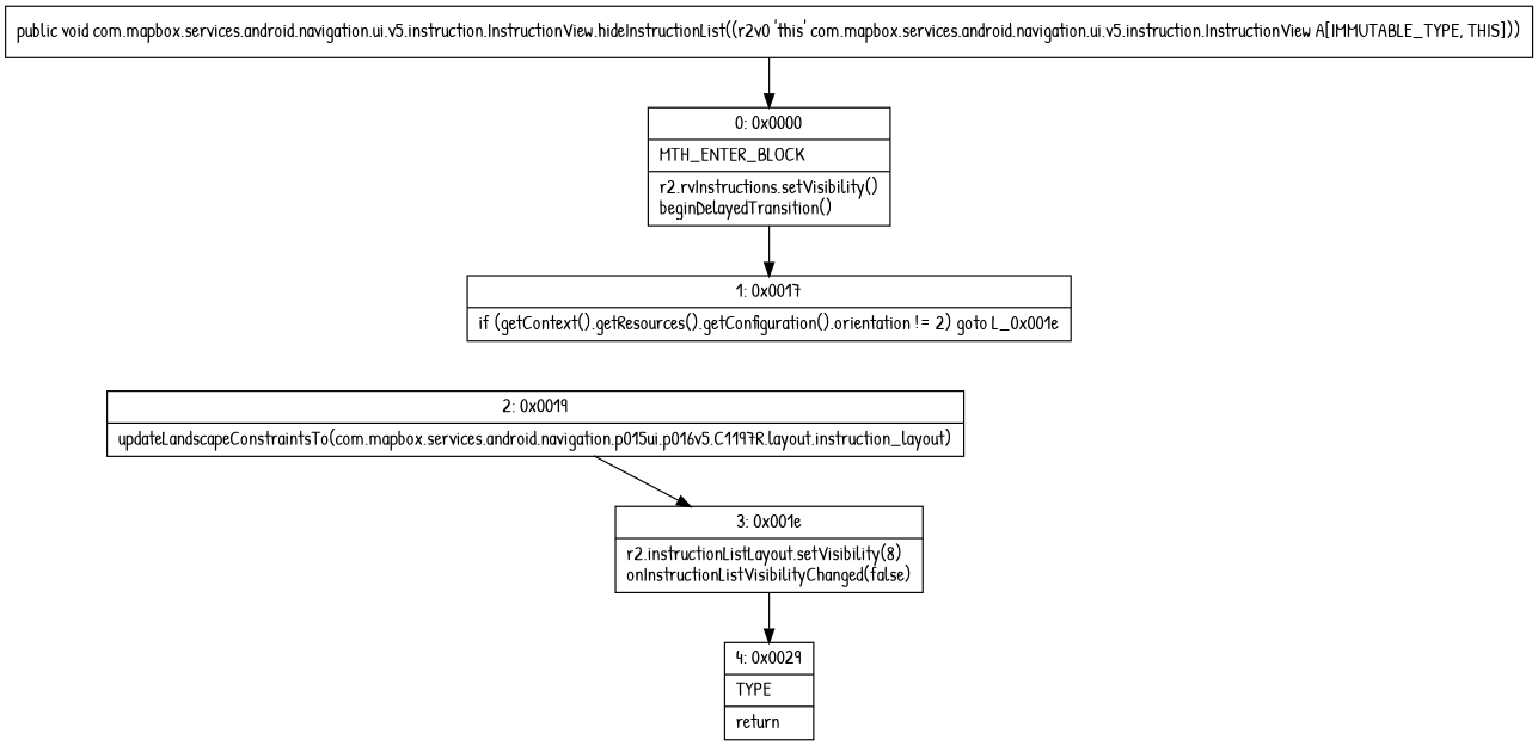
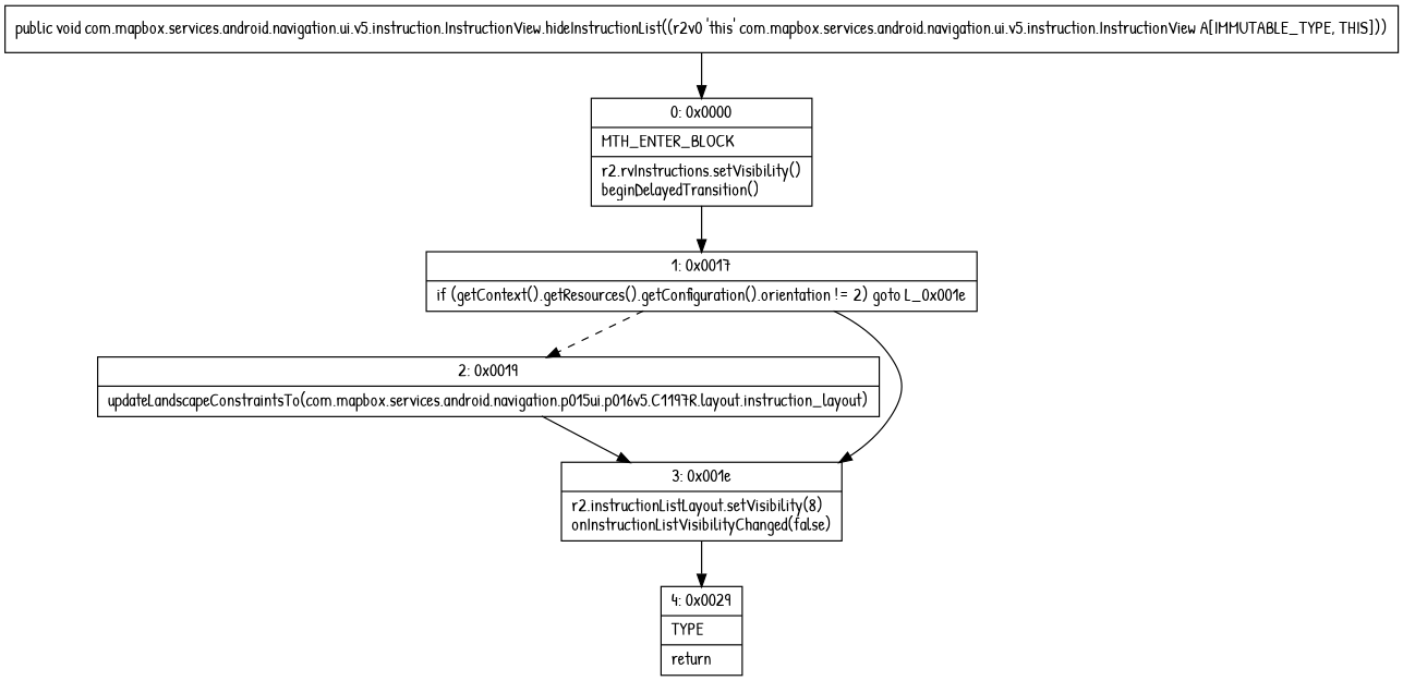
  digraph {
    fontname="Patrick Hand"
    node [fontname="Patrick Hand" shape=record]
    edge [fontname="Patrick Hand"]
    n1 [label="{0\:\ 0x0000|MTH_ENTER_BLOCK\l|r2.rvInstructions.setVisibility()\lbeginDelayedTransition()\l}"]
    n2 [label="{1\:\ 0x0017|if (getContext().getResources().getConfiguration().orientation != 2) goto L_0x001e\l}"]
    n3 [label="{2\:\ 0x0019|updateLandscapeConstraintsTo(com.mapbox.services.android.navigation.p015ui.p016v5.C1197R.layout.instruction_layout)\l}"]
    n4 [label="{3\:\ 0x001e|r2.instructionListLayout.setVisibility(8)\lonInstructionListVisibilityChanged(false)\l}"]
    n5 [label="{4\:\ 0x0029|TYPE\l|return\l}"]
    n6 [label="{public void com.mapbox.services.android.navigation.ui.v5.instruction.InstructionView.hideInstructionList((r2v0 'this' com.mapbox.services.android.navigation.ui.v5.instruction.InstructionView A[IMMUTABLE_TYPE, THIS])) }"]
    n1 -> n2
+   n2 -> n3 [style=dashed]
+   n2 -> n4
    n3 -> n4
    n4 -> n5
    n6 -> n1
  }
